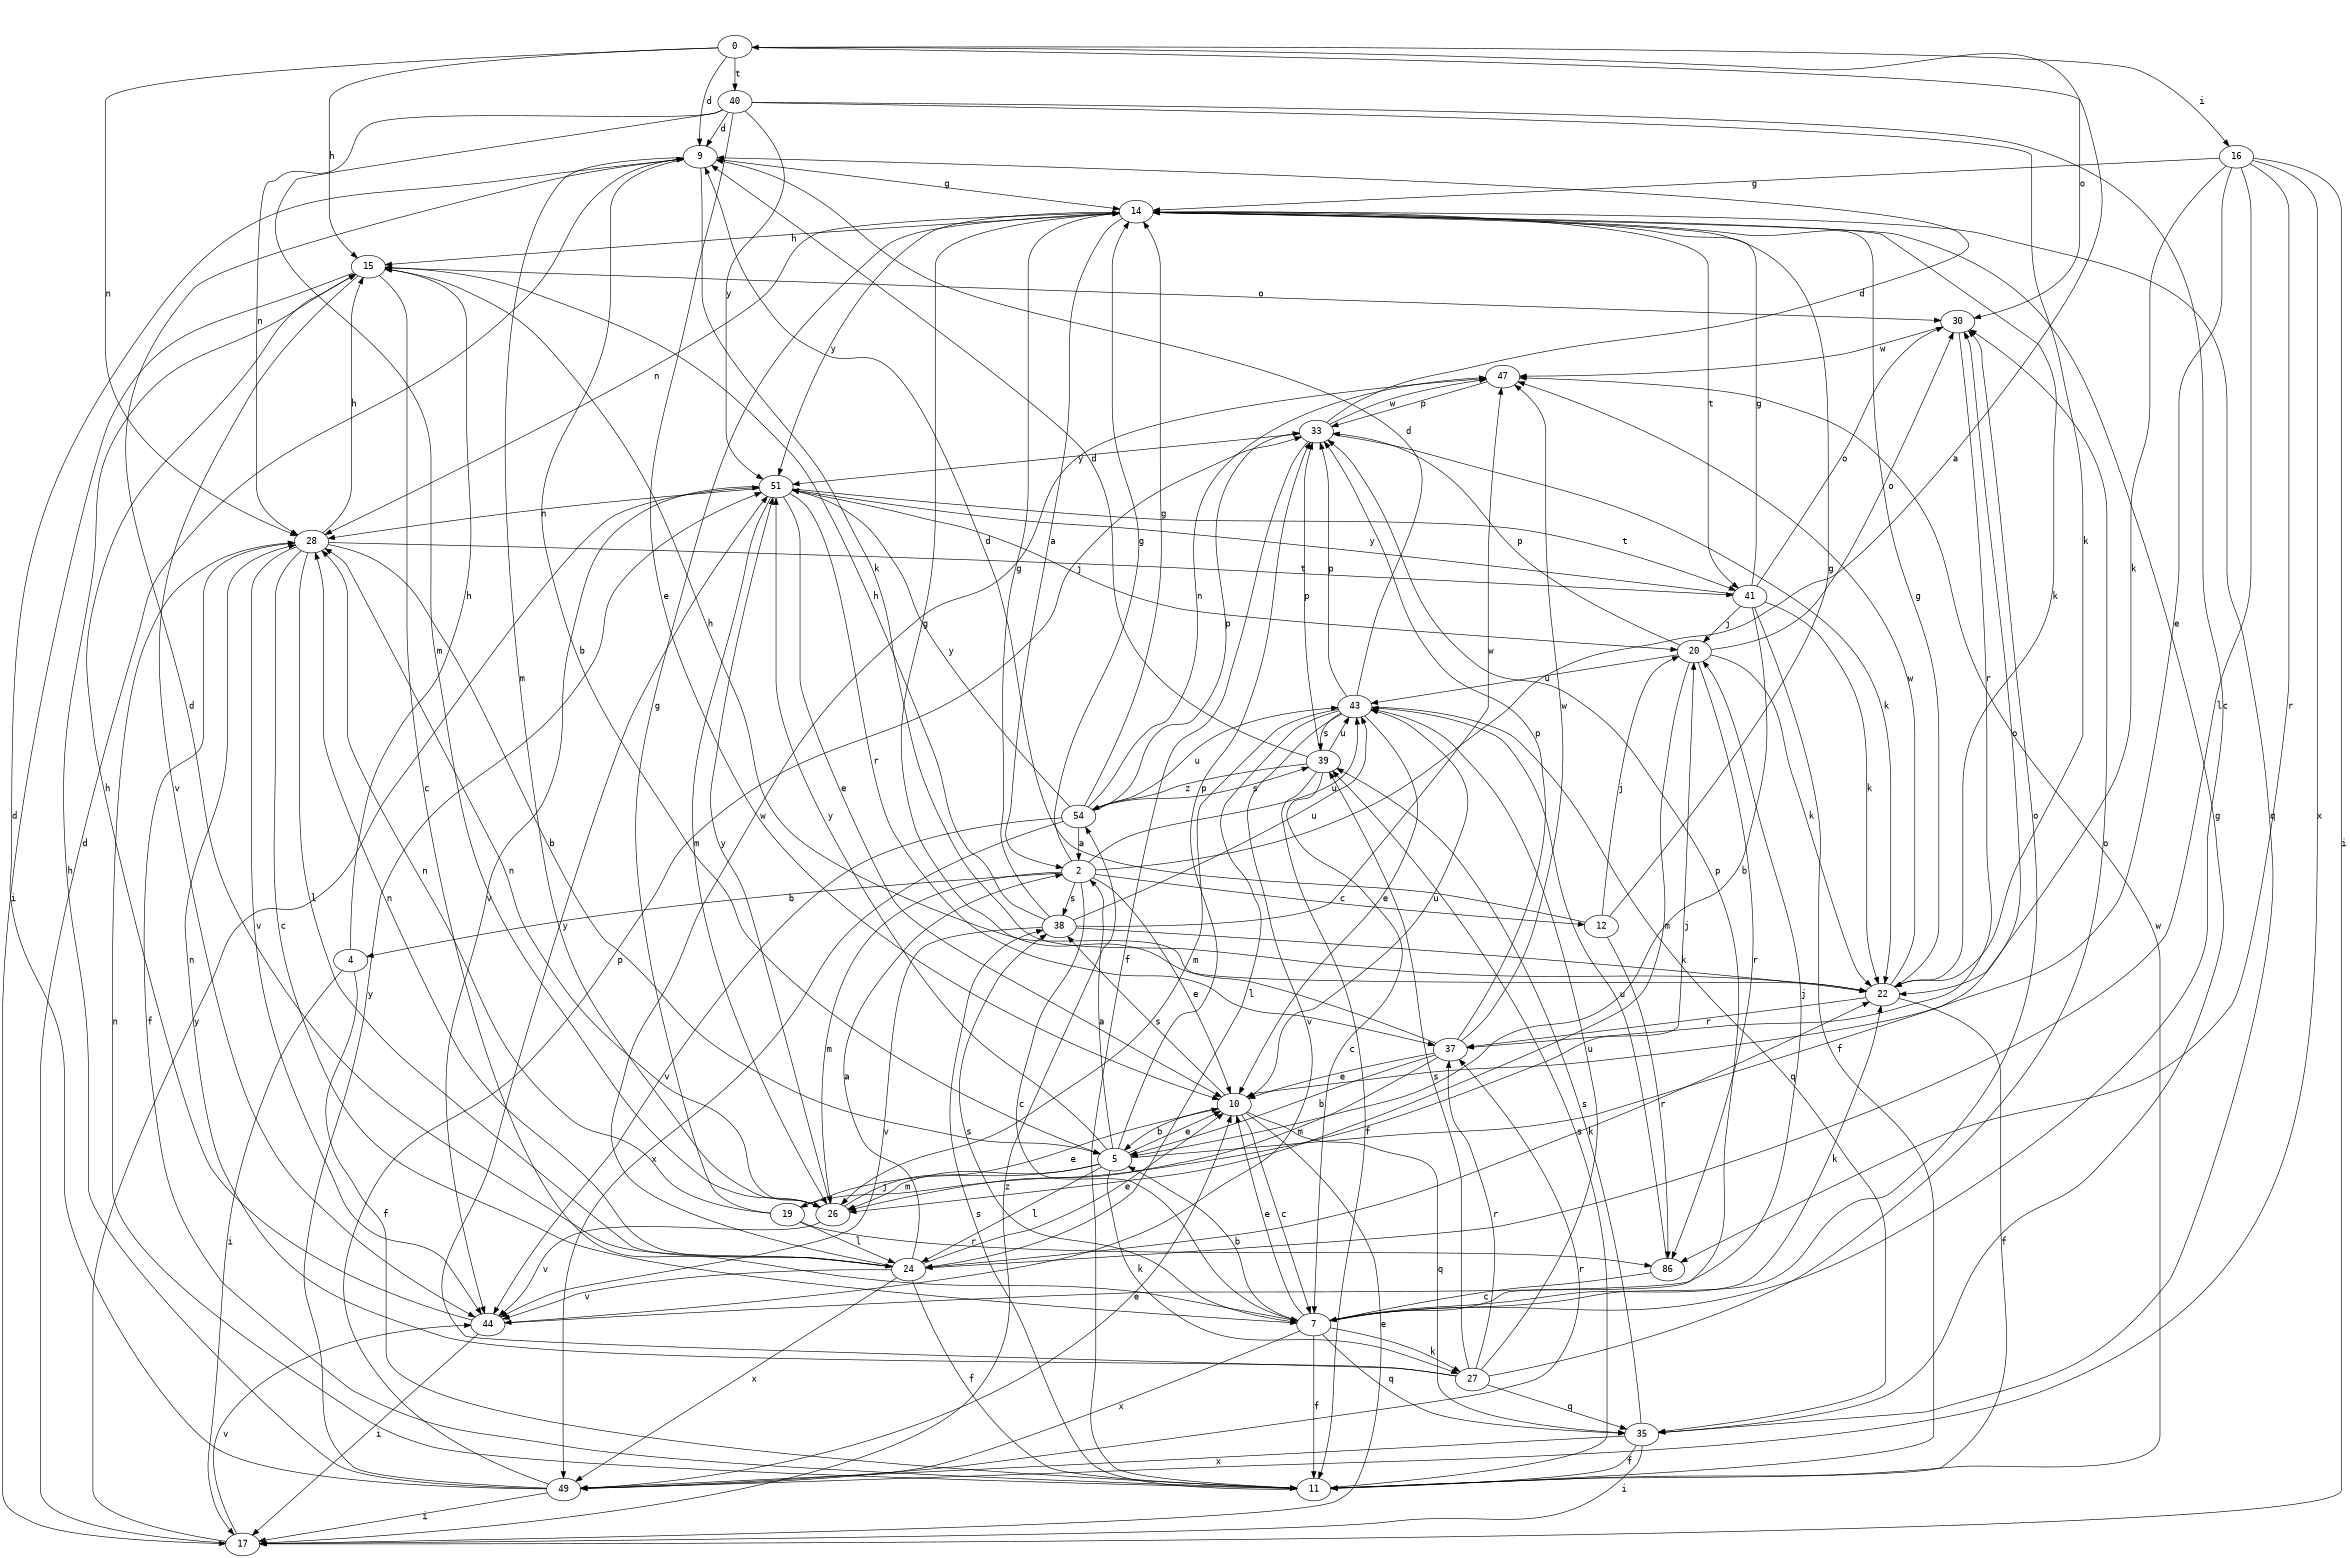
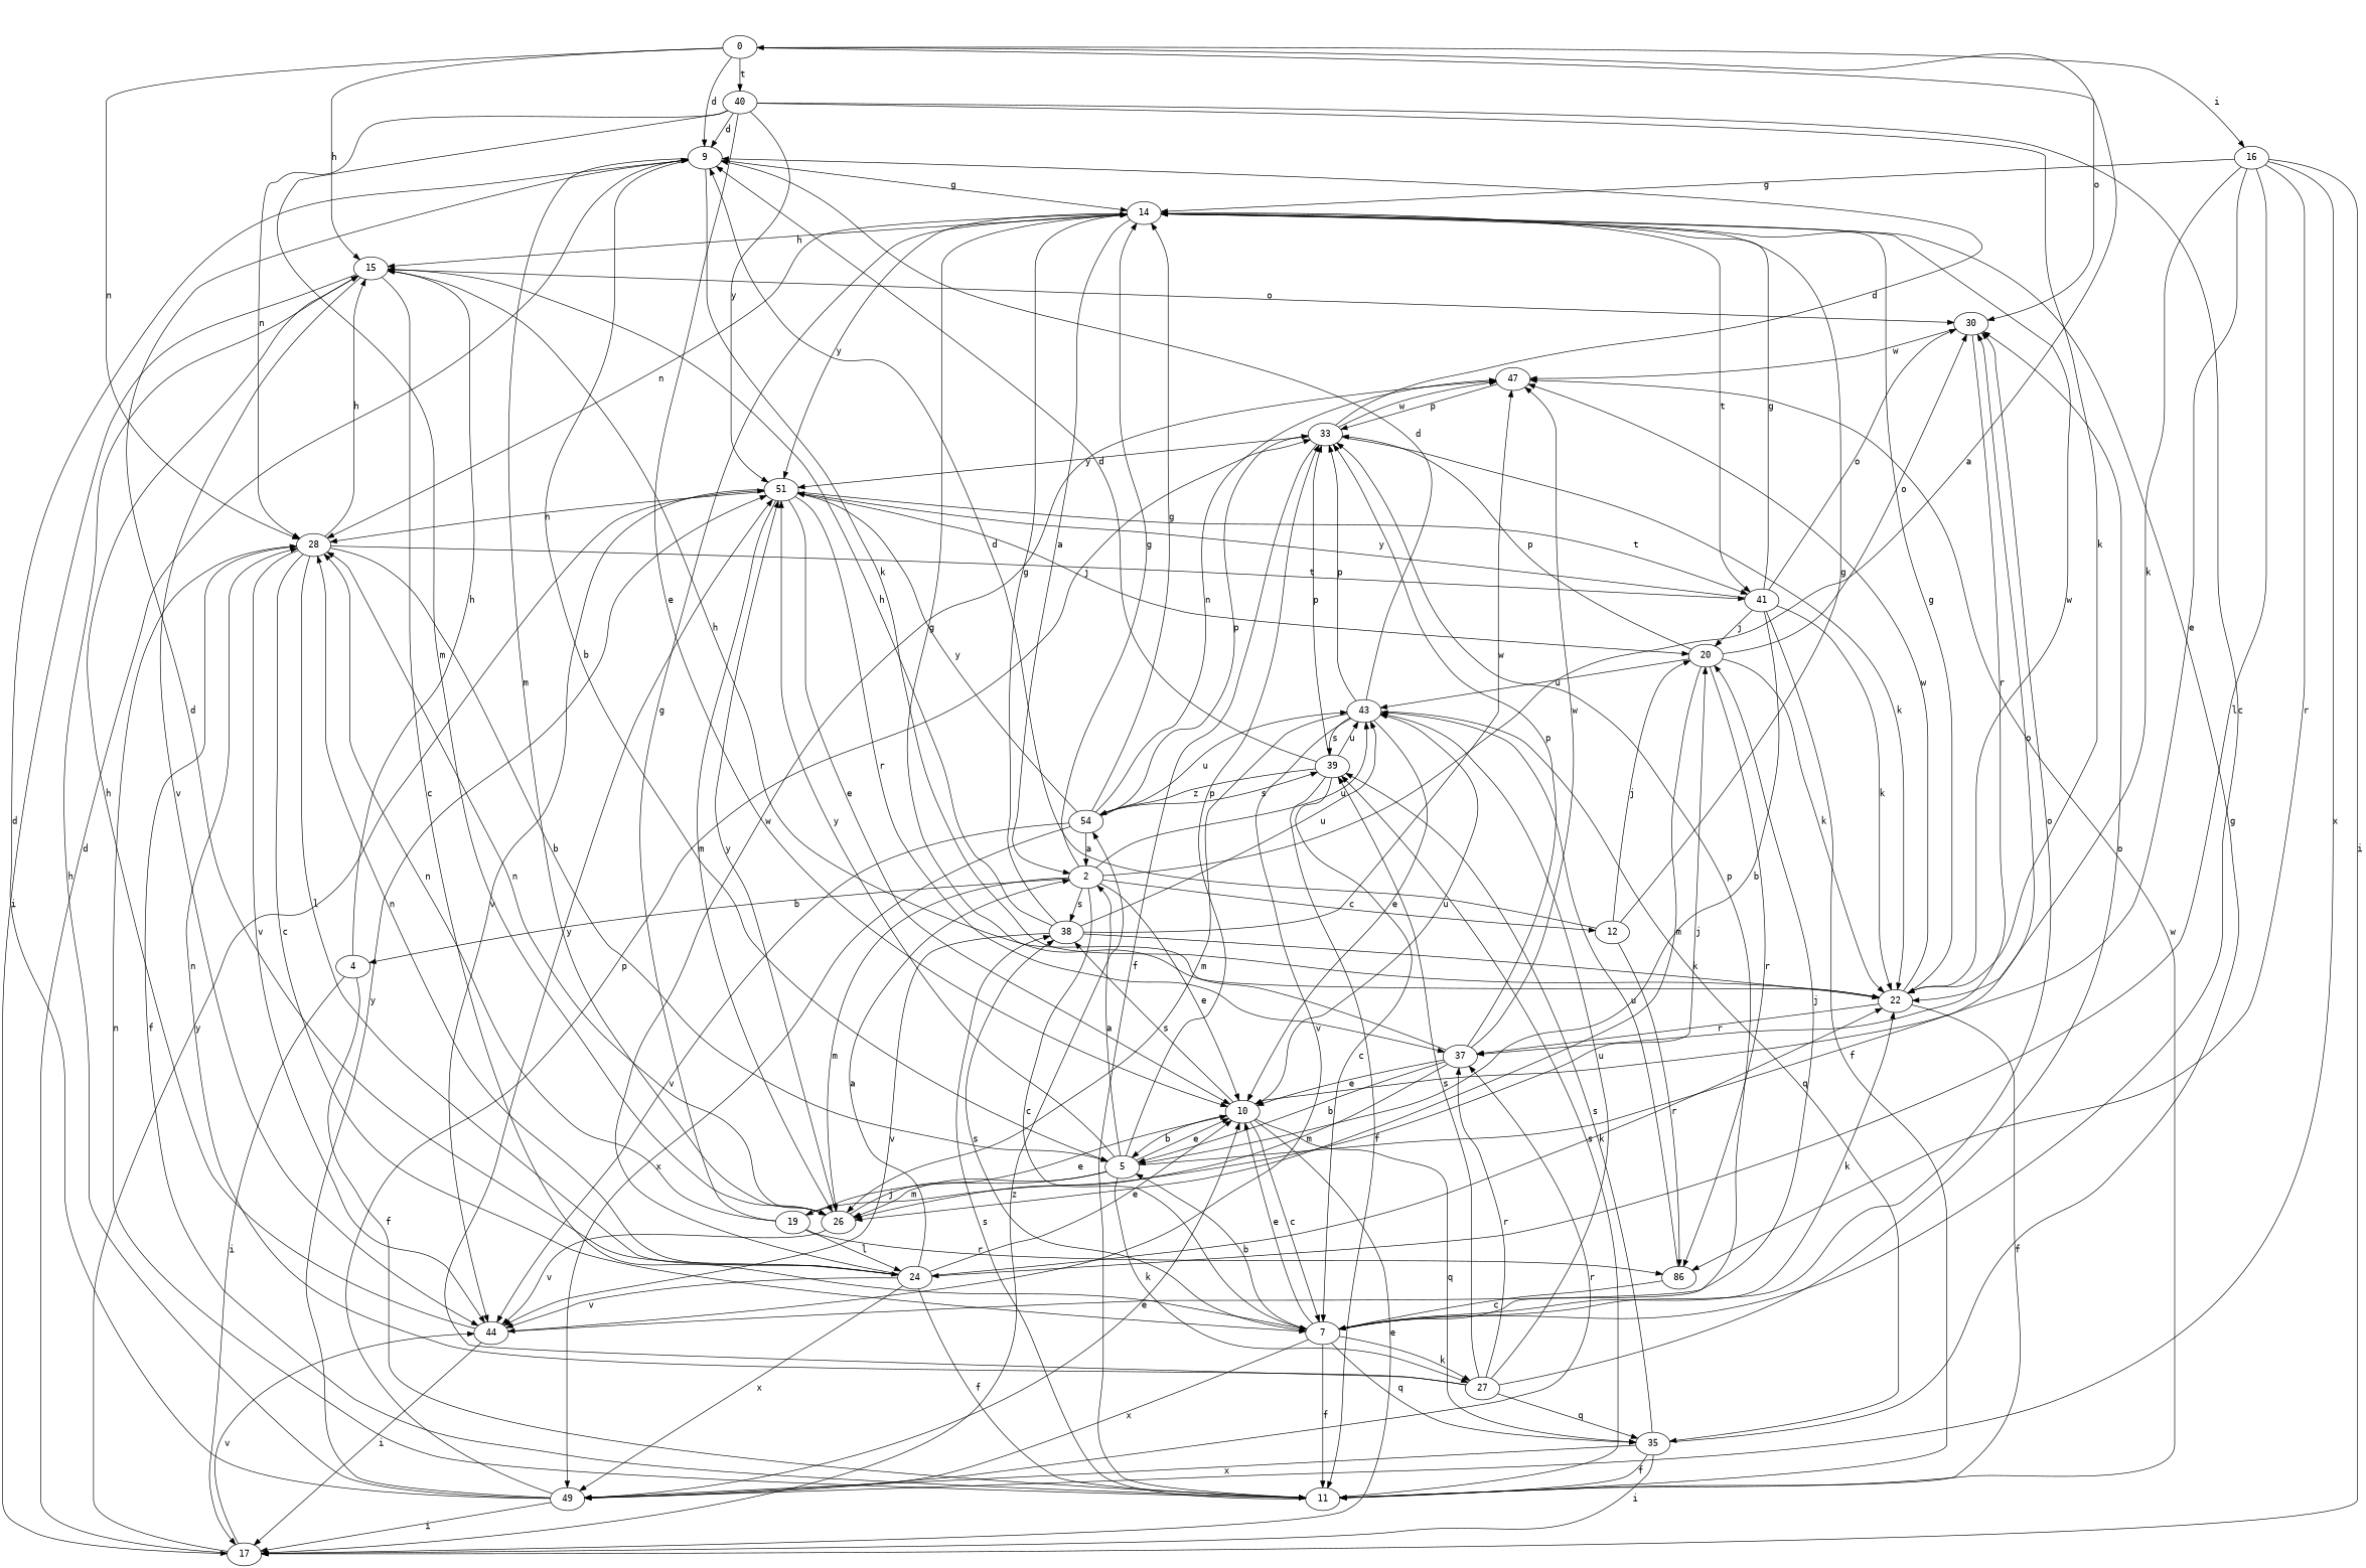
  strict digraph {
    fontname="DejaVu Sans Mono"
    node [fontname="DejaVu Sans Mono"]
    edge [fontname="DejaVu Sans Mono"]
    0
    9
    15
    16
    28
    30
    40
    14
    26
    5
    22
    7
    17
    44
    10
    24
    49
    n18 [label=86]
    11
    41
    47
    37
    51
    2
    4
    12
    38
    43
    n29 [label=27]
    33
    35
    39
    20
    54
    19
    0 -> 9 [label=d]
    0 -> 15 [label=h]
    0 -> 16 [label=i]
    0 -> 28 [label=n]
    0 -> 30 [label=o]
    0 -> 40 [label=t]
    9 -> 14 [label=g]
    9 -> 26 [label=m]
    9 -> 5 [label=b]
    9 -> 22 [label=k]
    15 -> 30 [label=o]
    15 -> 7 [label=c]
    15 -> 17 [label=i]
    15 -> 44 [label=v]
    16 -> 14 [label=g]
    16 -> 22 [label=k]
    16 -> 17 [label=i]
    16 -> 10 [label=e]
    16 -> 24 [label=l]
    16 -> 49 [label=x]
    16 -> n18 [label=r]
    28 -> 15 [label=h]
    28 -> 5 [label=b]
    28 -> 7 [label=c]
    28 -> 44 [label=v]
    28 -> 24 [label=l]
    28 -> 11 [label=f]
    28 -> 41 [label=t]
    30 -> 47 [label=w]
    30 -> 37 [label=r]
    40 -> 9 [label=d]
    40 -> 28 [label=n]
    40 -> 26 [label=m]
    40 -> 22 [label=k]
    40 -> 7 [label=c]
    40 -> 10 [label=e]
    40 -> 51 [label=y]
    14 -> 15 [label=h]
    14 -> 28 [label=n]
-   14 -> 22 [label=k]
+   14 -> 22 [label=w]
    14 -> 41 [label=t]
    14 -> 51 [label=y]
    14 -> 2 [label=a]
-   14 -> 35 [label=q]
    26 -> 28 [label=n]
    26 -> 44 [label=v]
    26 -> 10 [label=e]
    26 -> 51 [label=y]
    5 -> 30 [label=o]
    5 -> 26 [label=m]
    5 -> 10 [label=e]
-   5 -> 24 [label=l]
    5 -> 51 [label=y]
    5 -> 2 [label=a]
    5 -> n29 [label=k]
    5 -> 33 [label=p]
    5 -> 19 [label=j]
    22 -> 15 [label=h]
    22 -> 14 [label=g]
    22 -> 11 [label=f]
    22 -> 47 [label=w]
    22 -> 37 [label=r]
    7 -> 30 [label=o]
    7 -> 5 [label=b]
    7 -> 22 [label=k]
    7 -> 10 [label=e]
    7 -> 49 [label=x]
    7 -> 11 [label=f]
    7 -> 38 [label=s]
    7 -> n29 [label=k]
    7 -> 33 [label=p]
    7 -> 35 [label=q]
    17 -> 9 [label=d]
    17 -> 44 [label=v]
    17 -> 51 [label=y]
    17 -> 54 [label=z]
    44 -> 15 [label=h]
    44 -> 17 [label=i]
    44 -> 20 [label=j]
    10 -> 5 [label=b]
    10 -> 7 [label=c]
    10 -> 17 [label=e]
    10 -> 38 [label=s]
    10 -> 43 [label=u]
    10 -> 35 [label=q]
    24 -> 9 [label=d]
    24 -> 28 [label=n]
    24 -> 22 [label=k]
    24 -> 44 [label=v]
    24 -> 10 [label=e]
    24 -> 49 [label=x]
    24 -> 11 [label=f]
    24 -> 47 [label=w]
    24 -> 2 [label=a]
    49 -> 9 [label=d]
    49 -> 15 [label=h]
    49 -> 17 [label=i]
    49 -> 10 [label=e]
    49 -> 37 [label=r]
    49 -> 51 [label=y]
    49 -> 33 [label=p]
    n18 -> 7 [label=c]
    n18 -> 43 [label=u]
    11 -> 28 [label=n]
    11 -> 47 [label=w]
    11 -> 38 [label=s]
    11 -> 39 [label=s]
    41 -> 30 [label=o]
    41 -> 14 [label=g]
    41 -> 5 [label=b]
    41 -> 22 [label=k]
    41 -> 11 [label=f]
    41 -> 51 [label=y]
    41 -> 20 [label=j]
    47 -> 33 [label=p]
    37 -> 14 [label=g]
    37 -> 26 [label=m]
    37 -> 5 [label=b]
    37 -> 10 [label=e]
    37 -> 47 [label=w]
    37 -> 33 [label=p]
    51 -> 28 [label=n]
    51 -> 26 [label=m]
    51 -> 44 [label=v]
    51 -> 10 [label=e]
    51 -> 41 [label=t]
    51 -> 37 [label=r]
    51 -> 20 [label=j]
    2 -> 0 [label=a]
    2 -> 14 [label=g]
    2 -> 26 [label=m]
    2 -> 7 [label=c]
    2 -> 10 [label=e]
    2 -> 4 [label=b]
    2 -> 12 [label=c]
    2 -> 38 [label=s]
    2 -> 43 [label=u]
    4 -> 15 [label=h]
    4 -> 17 [label=i]
    4 -> 11 [label=f]
    12 -> 9 [label=d]
    12 -> 14 [label=g]
    12 -> n18 [label=r]
    12 -> 20 [label=j]
    38 -> 15 [label=h]
    38 -> 14 [label=g]
    38 -> 22 [label=k]
    38 -> 44 [label=v]
    38 -> 47 [label=w]
    38 -> 43 [label=u]
    43 -> 9 [label=d]
    43 -> 26 [label=m]
    43 -> 44 [label=v]
    43 -> 10 [label=e]
-   43 -> 24 [label=l]
    43 -> 33 [label=p]
    43 -> 35 [label=q]
    43 -> 39 [label=s]
    n29 -> 28 [label=n]
    n29 -> 30 [label=o]
    n29 -> 37 [label=r]
    n29 -> 51 [label=y]
    n29 -> 43 [label=u]
    n29 -> 35 [label=q]
    n29 -> 39 [label=s]
    33 -> 9 [label=d]
    33 -> 22 [label=k]
    33 -> 11 [label=f]
    33 -> 47 [label=w]
    33 -> 51 [label=y]
    35 -> 14 [label=g]
    35 -> 17 [label=i]
    35 -> 49 [label=x]
    35 -> 11 [label=f]
    35 -> 39 [label=s]
    39 -> 9 [label=d]
    39 -> 7 [label=c]
    39 -> 11 [label=f]
    39 -> 43 [label=u]
    39 -> 33 [label=p]
    39 -> 54 [label=z]
    20 -> 30 [label=o]
    20 -> 26 [label=m]
    20 -> 22 [label=k]
    20 -> n18 [label=r]
    20 -> 43 [label=u]
    20 -> 33 [label=p]
    54 -> 14 [label=g]
    54 -> 44 [label=v]
    54 -> 49 [label=x]
    54 -> 47 [label=n]
    54 -> 51 [label=y]
    54 -> 2 [label=a]
    54 -> 43 [label=u]
    54 -> 33 [label=p]
    54 -> 39 [label=s]
    19 -> 28 [label=n]
    19 -> 14 [label=g]
    19 -> 24 [label=l]
    19 -> n18 [label=r]
    19 -> 20 [label=j]
  }
